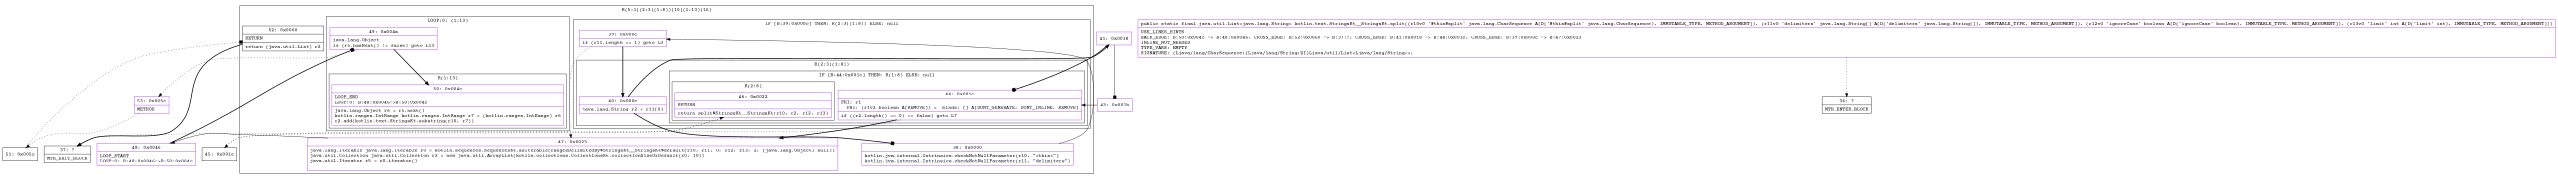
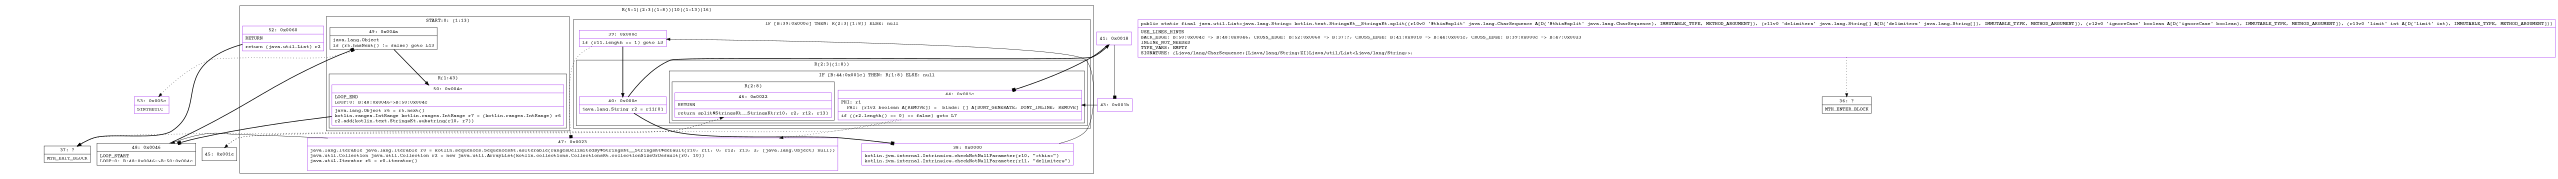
  digraph {
    fontname="Courier Prime"
    node [color=purple fontname="Courier Prime" shape=record]
    edge [arrowhead=normal fontname="Courier Prime" style=bold]
    n1 [label="{46\:\ 0x0022|RETURN\l|return split$StringsKt__StringsKt(r10, r2, r12, r13)\l}"]
    n2 [label="{44\:\ 0x001c|PHI: r1 \l  PHI: (r1v2 boolean A[REMOVE]) =  binds: [] A[DONT_GENERATE, DONT_INLINE, REMOVE]\l|if ((r2.length() == 0) == false) goto L7\l}"]
    n3 [label="{40\:\ 0x000e|java.lang.String r2 = r11[0]\l}"]
    n4 [label="{39\:\ 0x000c|if (r11.length == 1) goto L3\l}"]
    n5 [label="{50\:\ 0x004c|LOOP_END\lLOOP:0: B:48:0x0046\-\>B:50:0x004c\l|java.lang.Object r6 = r5.next()\lkotlin.ranges.IntRange kotlin.ranges.IntRange r7 = (kotlin.ranges.IntRange) r6\lr2.add(kotlin.text.StringsKt.substring(r10, r7))\l}"]
-   n6 [label="{49\:\ 0x004a|java.lang.Object \lif (r5.hasNext() != false) goto L13\l}"]
+   n6 [color=black label="{49\:\ 0x004a|java.lang.Object \lif (r5.hasNext() != false) goto L13\l}"]
    n7 [label="{38\:\ 0x0000|kotlin.jvm.internal.Intrinsics.checkNotNullParameter(r10, \"\<this\>\")\lkotlin.jvm.internal.Intrinsics.checkNotNullParameter(r11, \"delimiters\")\l}"]
    n8 [label="{47\:\ 0x0023|java.lang.Iterable java.lang.Iterable r0 = kotlin.sequences.SequencesKt.asIterable(rangesDelimitedBy$StringsKt__StringsKt$default(r10, r11, 0, r12, r13, 2, (java.lang.Object) null))\ljava.util.Collection java.util.Collection r2 = new java.util.ArrayList(kotlin.collections.CollectionsKt.collectionSizeOrDefault(r0, 10))\ljava.util.Iterator r5 = r0.iterator()\l\l}"]
-   n9 [color=black label="{52\:\ 0x0060|RETURN\l|return (java.util.List) r2\l}"]
+   n9 [label="{52\:\ 0x0060|RETURN\l|return (java.util.List) r2\l}"]
    n10 [color=black label="{37\:\ ?|MTH_EXIT_BLOCK\l}"]
    n11 [color=black label="{45\:\ 0x001e}"]
    n12 [label="{41\:\ 0x0018}"]
-   n13 [label="{48\:\ 0x0046|LOOP_START\lLOOP:0: B:48:0x0046\-\>B:50:0x004c\l}"]
-   n14 [label="{53\:\ 0x005c|METHOD\l}"]
+   n13 [color=black label="{48\:\ 0x0046|LOOP_START\lLOOP:0: B:48:0x0046\-\>B:50:0x004c\l}"]
+   n14 [label="{53\:\ 0x005c|SYNTHETIC\l}"]
    n15 [label="{43\:\ 0x001b}"]
-   n16 [color=black label="{51\:\ 0x005c}"]
    n17 [color=black label="{36\:\ ?|MTH_ENTER_BLOCK\l}"]
    n18 [label="{public static final java.util.List\<java.lang.String\> kotlin.text.StringsKt__StringsKt.split((r10v0 '$this$split' java.lang.CharSequence A[D('$this$split' java.lang.CharSequence), IMMUTABLE_TYPE, METHOD_ARGUMENT]), (r11v0 'delimiters' java.lang.String[] A[D('delimiters' java.lang.String[]), IMMUTABLE_TYPE, METHOD_ARGUMENT]), (r12v0 'ignoreCase' boolean A[D('ignoreCase' boolean), IMMUTABLE_TYPE, METHOD_ARGUMENT]), (r13v0 'limit' int A[D('limit' int), IMMUTABLE_TYPE, METHOD_ARGUMENT]))  | USE_LINES_HINTS\lBACK_EDGE: B:50:0x004c \-\> B:48:0x0046, CROSS_EDGE: B:52:0x0060 \-\> B:37:?, CROSS_EDGE: B:41:0x0018 \-\> B:44:0x001c, CROSS_EDGE: B:39:0x000c \-\> B:47:0x0023\lINLINE_NOT_NEEDED\lTYPE_VARS: EMPTY\lSIGNATURE: (Ljava\/lang\/CharSequence;[Ljava\/lang\/String;ZI)Ljava\/util\/List\<Ljava\/lang\/String;\>;\l}"]
    subgraph cluster_1 {
      label="R(5:1|(2:3|(1:8))|10|(1:13)|16)"
      n7
      n8
      n9
      subgraph cluster_2 {
        label="IF [B:39:0x000c] THEN: R(2:3|(1:8)) ELSE: null"
        n4
        subgraph cluster_3 {
          label="R(2:3|(1:8))"
          n3
          subgraph cluster_4 {
            label="IF [B:44:0x001c] THEN: R(1:8) ELSE: null"
            n2
            subgraph cluster_5 {
              label="R(2:8)"
              n1
            }
          }
        }
      }
      subgraph cluster_6 {
-       label="LOOP:0: (1:13)"
+       label="START:0: (1:13)"
        n6
        subgraph cluster_7 {
-         label="R(1:13)"
+         label="R(1:43)"
          n5
        }
      }
    }
    n1 -> n10 [style=dotted]
-   n2 -> n8
+   n2 -> n8 [style=dotted]
    n2 -> n11 [style=dotted]
    n3 -> n7 [arrowhead=box]
    n3 -> n12
    n4 -> n3
-   n4 -> n8 [style=dotted]
+   n4 -> n8 [arrowhead=box style=dotted]
+   n5 -> n13 [arrowhead=box]
    n6 -> n5
    n6 -> n14 [style=dotted]
    n7 -> n4 [style=solid]
    n8 -> n13 [style=solid]
    n9 -> n10
    n11 -> n1 [style=dotted]
    n12 -> n2 [arrowhead=box]
    n12 -> n15 [arrowhead=box style=solid]
    n13 -> n6 [arrowhead=box]
-   n14 -> n16 [style=dotted]
    n15 -> n2 [style=solid]
-   n16 -> n9 [arrowhead=box style=dotted]
    n18 -> n17 [style=dotted]
  }
